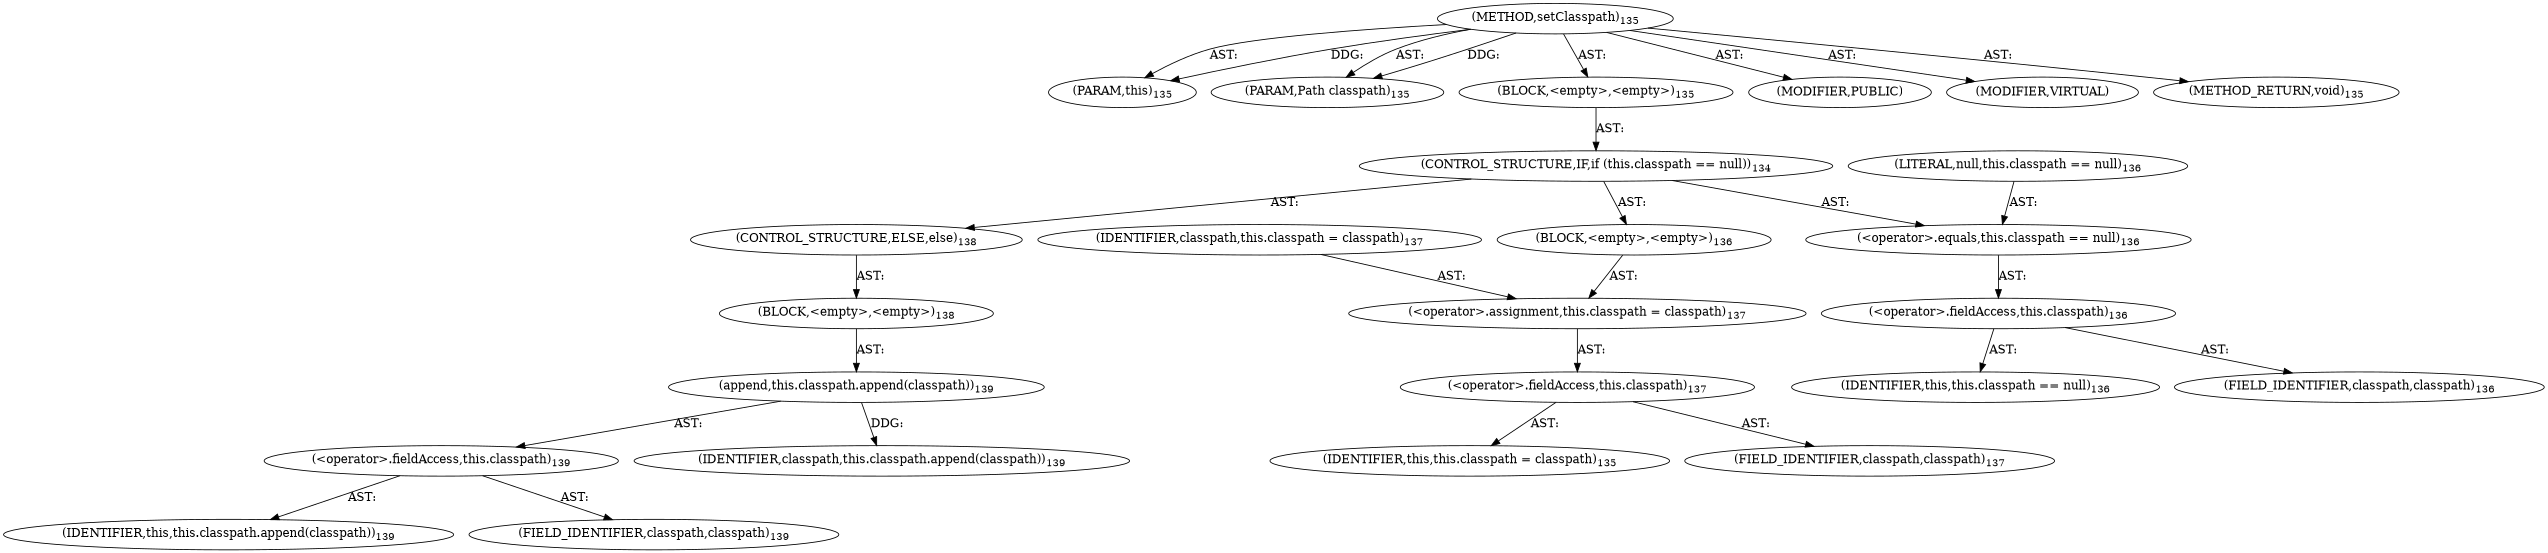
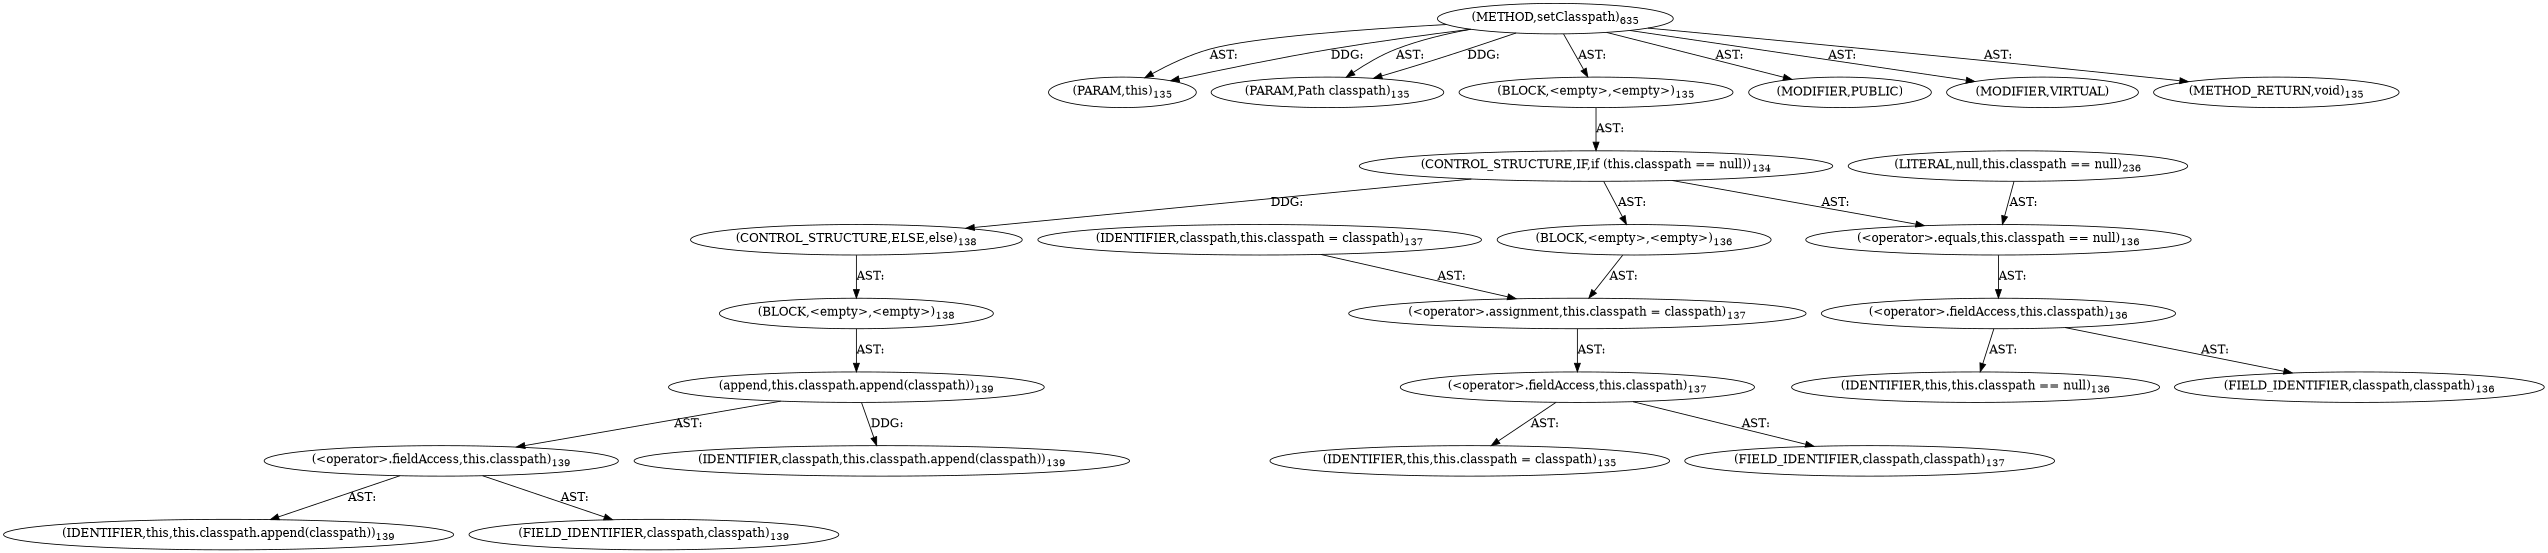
  digraph {
-   n1 [label=<(METHOD,setClasspath)<SUB>135</SUB>>]
+   n1 [label=<(METHOD,setClasspath)<SUB>635</SUB>>]
    n2 [label=<(PARAM,this)<SUB>135</SUB>>]
    n3 [label=<(PARAM,Path classpath)<SUB>135</SUB>>]
    n4 [label=<(BLOCK,&lt;empty&gt;,&lt;empty&gt;)<SUB>135</SUB>>]
    n5 [label=<(MODIFIER,PUBLIC)>]
    n6 [label=<(MODIFIER,VIRTUAL)>]
    n7 [label=<(METHOD_RETURN,void)<SUB>135</SUB>>]
    n8 [label=<(CONTROL_STRUCTURE,IF,if (this.classpath == null))<SUB>134</SUB>>]
    n9 [label=<(&lt;operator&gt;.equals,this.classpath == null)<SUB>136</SUB>>]
    n10 [label=<(BLOCK,&lt;empty&gt;,&lt;empty&gt;)<SUB>136</SUB>>]
    n11 [label=<(CONTROL_STRUCTURE,ELSE,else)<SUB>138</SUB>>]
    n12 [label=<(&lt;operator&gt;.fieldAccess,this.classpath)<SUB>136</SUB>>]
    n13 [label=<(&lt;operator&gt;.assignment,this.classpath = classpath)<SUB>137</SUB>>]
    n14 [label=<(BLOCK,&lt;empty&gt;,&lt;empty&gt;)<SUB>138</SUB>>]
    n15 [label=<(IDENTIFIER,this,this.classpath == null)<SUB>136</SUB>>]
    n16 [label=<(FIELD_IDENTIFIER,classpath,classpath)<SUB>136</SUB>>]
-   n17 [label=<(LITERAL,null,this.classpath == null)<SUB>136</SUB>>]
+   n17 [label=<(LITERAL,null,this.classpath == null)<SUB>236</SUB>>]
    n18 [label=<(&lt;operator&gt;.fieldAccess,this.classpath)<SUB>137</SUB>>]
    n19 [label=<(IDENTIFIER,this,this.classpath = classpath)<SUB>135</SUB>>]
    n20 [label=<(FIELD_IDENTIFIER,classpath,classpath)<SUB>137</SUB>>]
    n21 [label=<(IDENTIFIER,classpath,this.classpath = classpath)<SUB>137</SUB>>]
    n22 [label=<(append,this.classpath.append(classpath))<SUB>139</SUB>>]
    n23 [label=<(&lt;operator&gt;.fieldAccess,this.classpath)<SUB>139</SUB>>]
    n24 [label=<(IDENTIFIER,classpath,this.classpath.append(classpath))<SUB>139</SUB>>]
    n25 [label=<(IDENTIFIER,this,this.classpath.append(classpath))<SUB>139</SUB>>]
    n26 [label=<(FIELD_IDENTIFIER,classpath,classpath)<SUB>139</SUB>>]
    n1 -> n2 [label="AST: "]
    n1 -> n2 [label="DDG: "]
    n1 -> n3 [label="AST: "]
    n1 -> n3 [label="DDG: "]
    n1 -> n4 [label="AST: "]
    n1 -> n5 [label="AST: "]
    n1 -> n6 [label="AST: "]
    n1 -> n7 [label="AST: "]
    n4 -> n8 [label="AST: "]
    n8 -> n9 [label="AST: "]
    n8 -> n10 [label="AST: "]
-   n8 -> n11 [label="AST: "]
+   n8 -> n11 [label="DDG: "]
    n9 -> n12 [label="AST: "]
    n10 -> n13 [label="AST: "]
    n11 -> n14 [label="AST: "]
    n12 -> n15 [label="AST: "]
    n12 -> n16 [label="AST: "]
    n13 -> n18 [label="AST: "]
    n14 -> n22 [label="AST: "]
    n17 -> n9 [label="AST: "]
    n18 -> n19 [label="AST: "]
    n18 -> n20 [label="AST: "]
    n21 -> n13 [label="AST: "]
    n22 -> n23 [label="AST: "]
    n22 -> n24 [label="DDG: "]
    n23 -> n25 [label="AST: "]
    n23 -> n26 [label="AST: "]
  }
